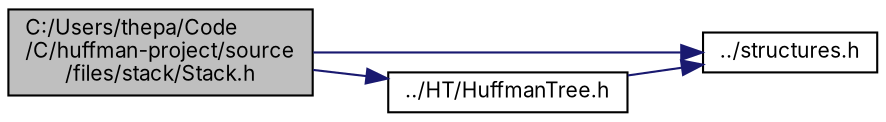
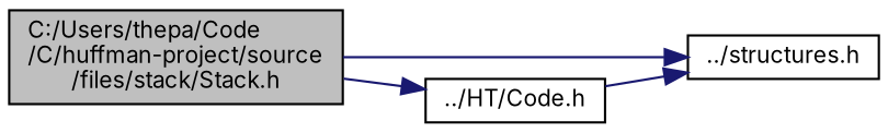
  digraph {
    rankdir=LR
    fontname=Inter
    node [color=black fillcolor=white fontname=Inter fontsize=10 shape=record style=filled]
    edge [color=midnightblue fontname=Inter fontsize=10 labelfontname=Helvetica labelfontsize=10 style=solid]
    n1 [fillcolor=grey75 fontcolor=black height=0.2 label="C:/Users/thepa/Code\l/C/huffman-project/source\l/files/stack/Stack.h" width=0.4]
    n2 [height=0.2 label="../structures.h" width=0.4]
-   n3 [height=0.2 label="../HT/HuffmanTree.h" width=0.4]
+   n3 [height=0.2 label="../HT/Code.h" width=0.4]
    n1 -> n2
    n1 -> n3
    n3 -> n2
  }
